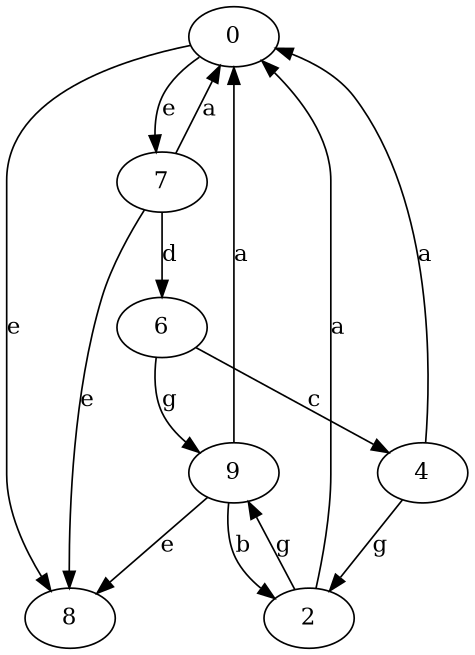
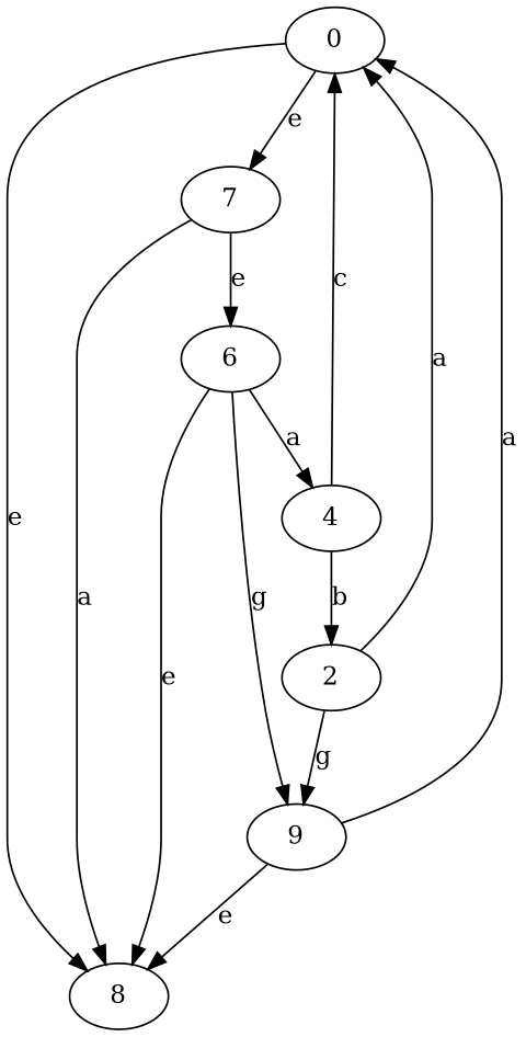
  strict digraph {
    0
    7
    8
    6
    9
    2
    4
    0 -> 7 [label=e]
    0 -> 8 [label=e]
-   7 -> 0 [label=a]
-   7 -> 8 [label=e]
-   7 -> 6 [label=d]
+   7 -> 8 [label=a]
+   7 -> 6 [label=e]
+   6 -> 8 [label=e]
    6 -> 9 [label=g]
-   6 -> 4 [label=c]
+   6 -> 4 [label=a]
    9 -> 0 [label=a]
    9 -> 8 [label=e]
-   9 -> 2 [label=b]
    2 -> 0 [label=a]
    2 -> 9 [label=g]
-   4 -> 0 [label=a]
-   4 -> 2 [label=g]
+   4 -> 0 [label=c]
+   4 -> 2 [label=b]
  }
